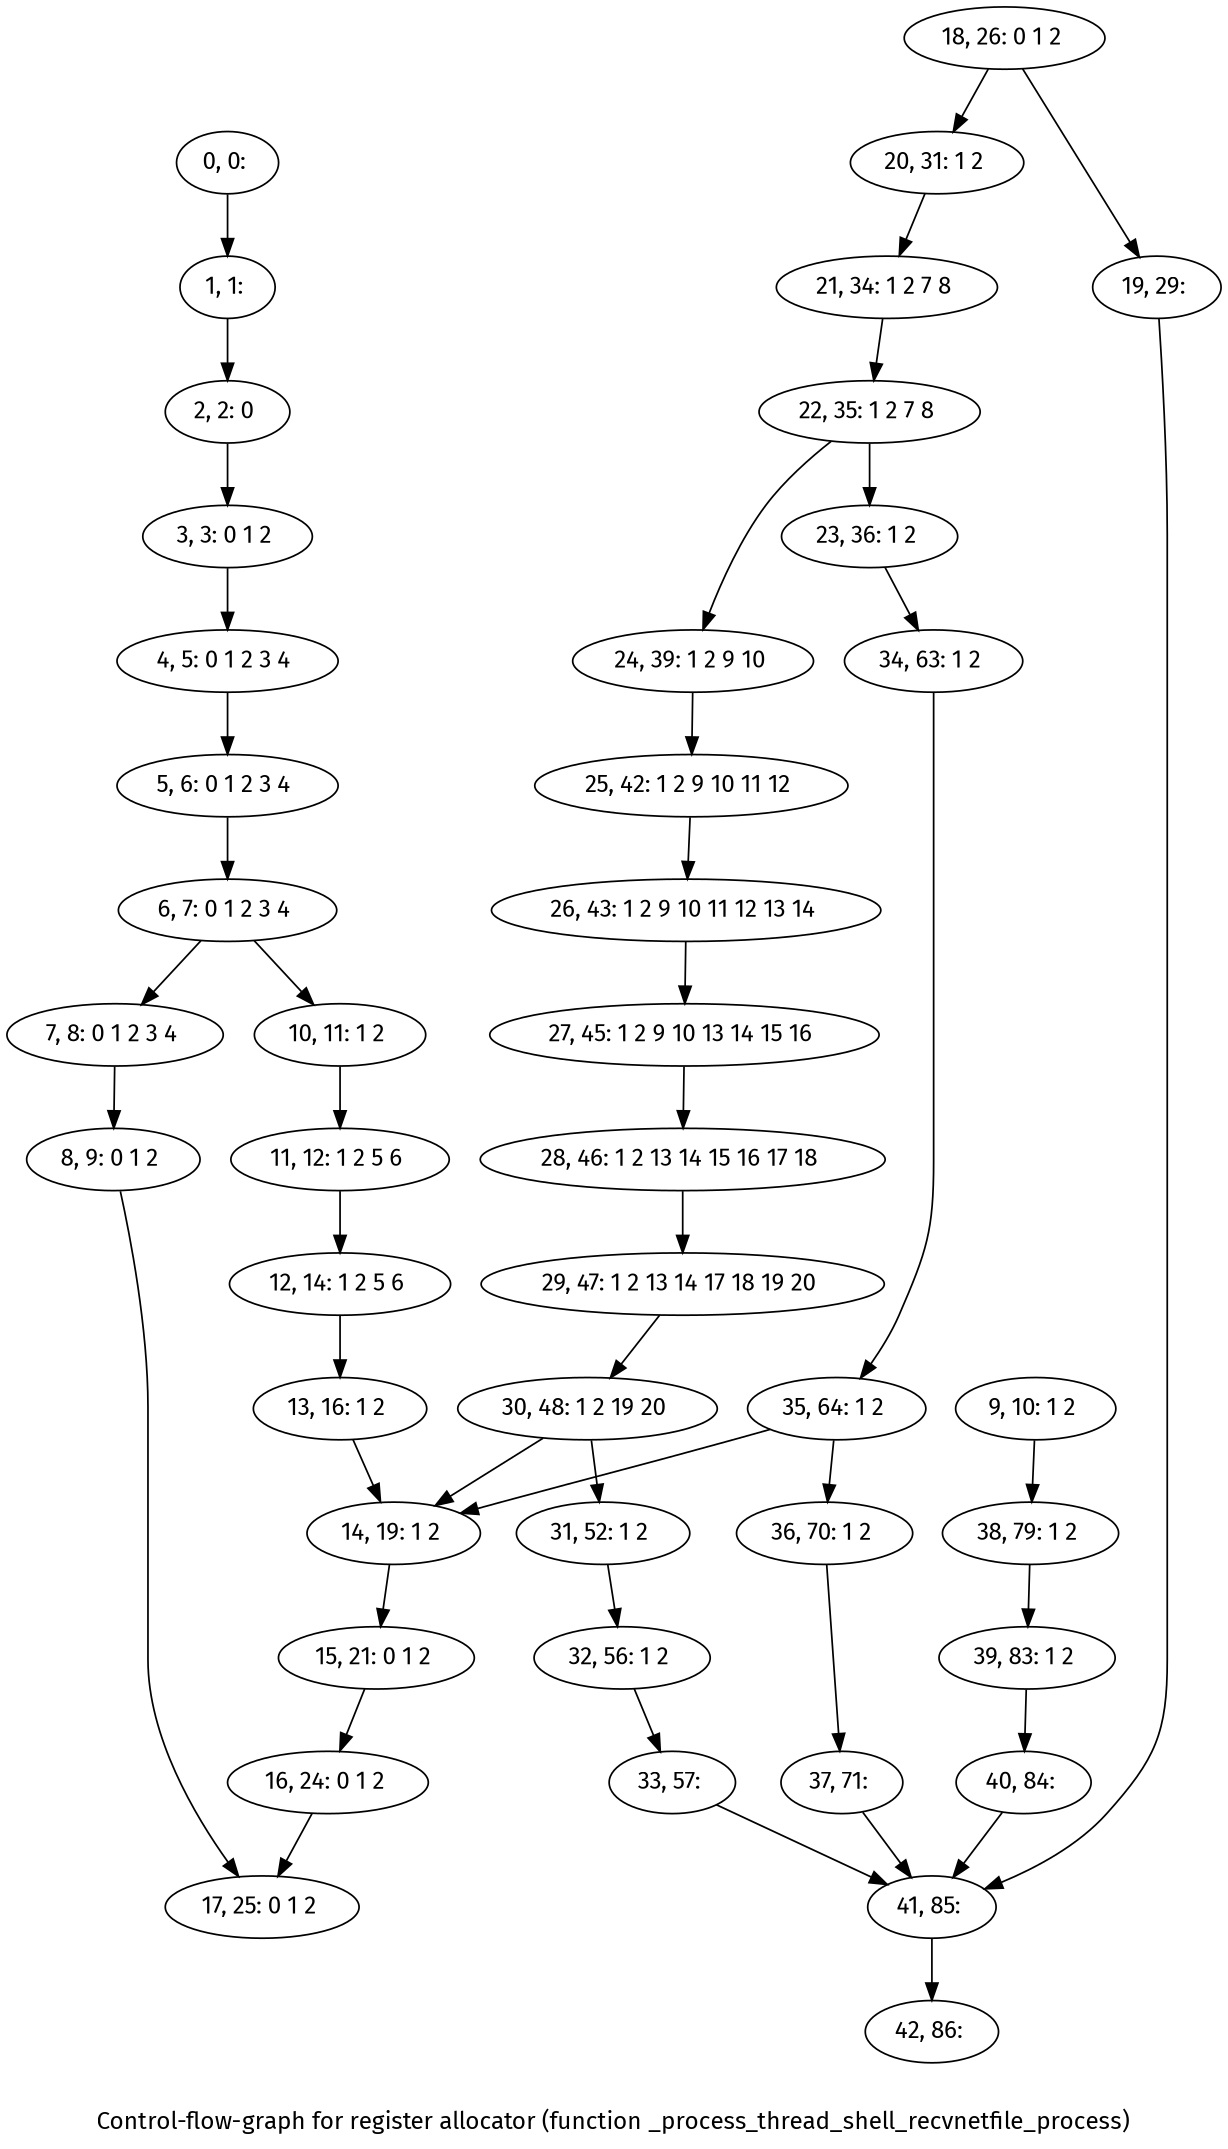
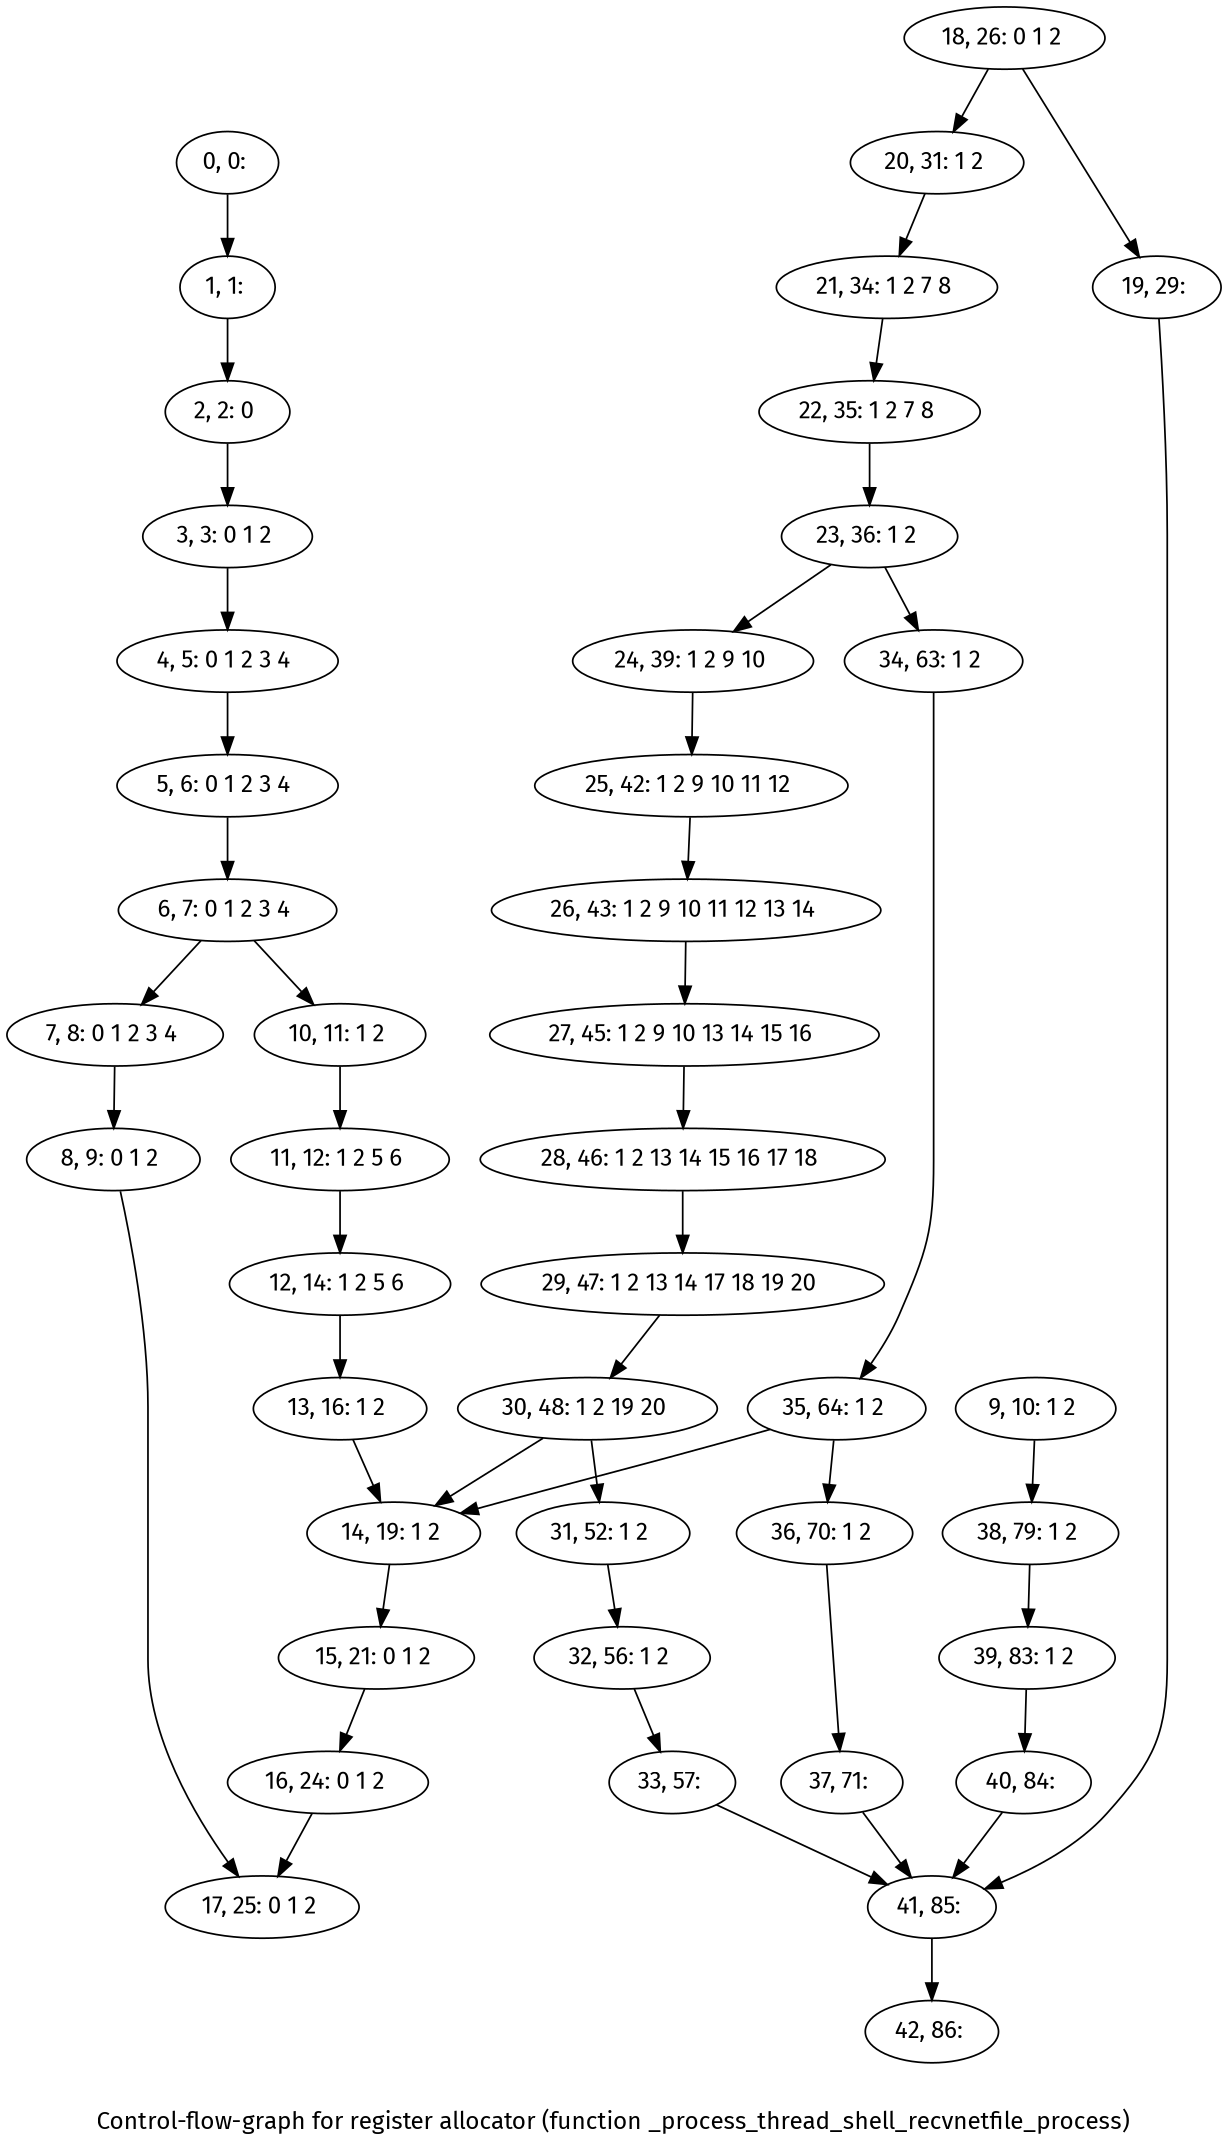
  digraph {
    fontname="Fira Sans"
    label="Control-flow-graph for register allocator (function _process_thread_shell_recvnetfile_process)"
    node [fontname="Fira Sans"]
    edge [fontname="Fira Sans"]
    n1 [label="0, 0: "]
    n2 [label="1, 1: "]
    n3 [label="2, 2: 0 "]
    n4 [label="3, 3: 0 1 2 "]
    n5 [label="4, 5: 0 1 2 3 4 "]
    n6 [label="5, 6: 0 1 2 3 4 "]
    n7 [label="6, 7: 0 1 2 3 4 "]
    n8 [label="7, 8: 0 1 2 3 4 "]
    n9 [label="10, 11: 1 2 "]
    n10 [label="8, 9: 0 1 2 "]
    n11 [label="11, 12: 1 2 5 6 "]
    n12 [label="17, 25: 0 1 2 "]
    n13 [label="9, 10: 1 2 "]
    n14 [label="38, 79: 1 2 "]
    n15 [label="39, 83: 1 2 "]
    n16 [label="12, 14: 1 2 5 6 "]
    n17 [label="13, 16: 1 2 "]
    n18 [label="14, 19: 1 2 "]
    n19 [label="15, 21: 0 1 2 "]
    n20 [label="16, 24: 0 1 2 "]
    n21 [label="18, 26: 0 1 2 "]
    n22 [label="19, 29: "]
    n23 [label="20, 31: 1 2 "]
    n24 [label="41, 85: "]
    n25 [label="21, 34: 1 2 7 8 "]
    n26 [label="42, 86: "]
    n27 [label="22, 35: 1 2 7 8 "]
    n28 [label="23, 36: 1 2 "]
    n29 [label="24, 39: 1 2 9 10 "]
    n30 [label="34, 63: 1 2 "]
    n31 [label="25, 42: 1 2 9 10 11 12 "]
    n32 [label="35, 64: 1 2 "]
    n33 [label="26, 43: 1 2 9 10 11 12 13 14 "]
    n34 [label="27, 45: 1 2 9 10 13 14 15 16 "]
    n35 [label="28, 46: 1 2 13 14 15 16 17 18 "]
    n36 [label="29, 47: 1 2 13 14 17 18 19 20 "]
    n37 [label="30, 48: 1 2 19 20 "]
    n38 [label="31, 52: 1 2 "]
    n39 [label="32, 56: 1 2 "]
    n40 [label="33, 57: "]
    n41 [label="36, 70: 1 2 "]
    n42 [label="37, 71: "]
    n43 [label="40, 84: "]
    n1 -> n2
    n2 -> n3
    n3 -> n4
    n4 -> n5
    n5 -> n6
    n6 -> n7
    n7 -> n8
    n7 -> n9
    n8 -> n10
    n9 -> n11
    n10 -> n12
    n11 -> n16
    n13 -> n14
    n14 -> n15
    n15 -> n43
    n16 -> n17
    n17 -> n18
    n18 -> n19
    n19 -> n20
    n20 -> n12
    n21 -> n22
    n21 -> n23
    n22 -> n24
    n23 -> n25
    n24 -> n26
    n25 -> n27
    n27 -> n28
-   n27 -> n29
+   n28 -> n29
    n28 -> n30
    n29 -> n31
    n30 -> n32
    n31 -> n33
    n32 -> n18
    n32 -> n41
    n33 -> n34
    n34 -> n35
    n35 -> n36
    n36 -> n37
    n37 -> n18
    n37 -> n38
    n38 -> n39
    n39 -> n40
    n40 -> n24
    n41 -> n42
    n42 -> n24
    n43 -> n24
  }
